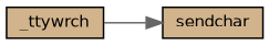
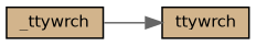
  digraph {
    rankdir=LR
    node [color=black fillcolor=tan fontname=Helvetica fontsize=10 shape=record style=filled]
    n1 [fontcolor=black height=0.2 label=_ttywrch width=0.4]
-   n2 [height=0.2 label=sendchar width=0.4]
+   n2 [height=0.2 label=ttywrch width=0.4]
    n1 -> n2 [color=gray40 fontname=Helvetica fontsize=10 labelfontname=Helvetica labelfontsize=10 style=solid]
  }
